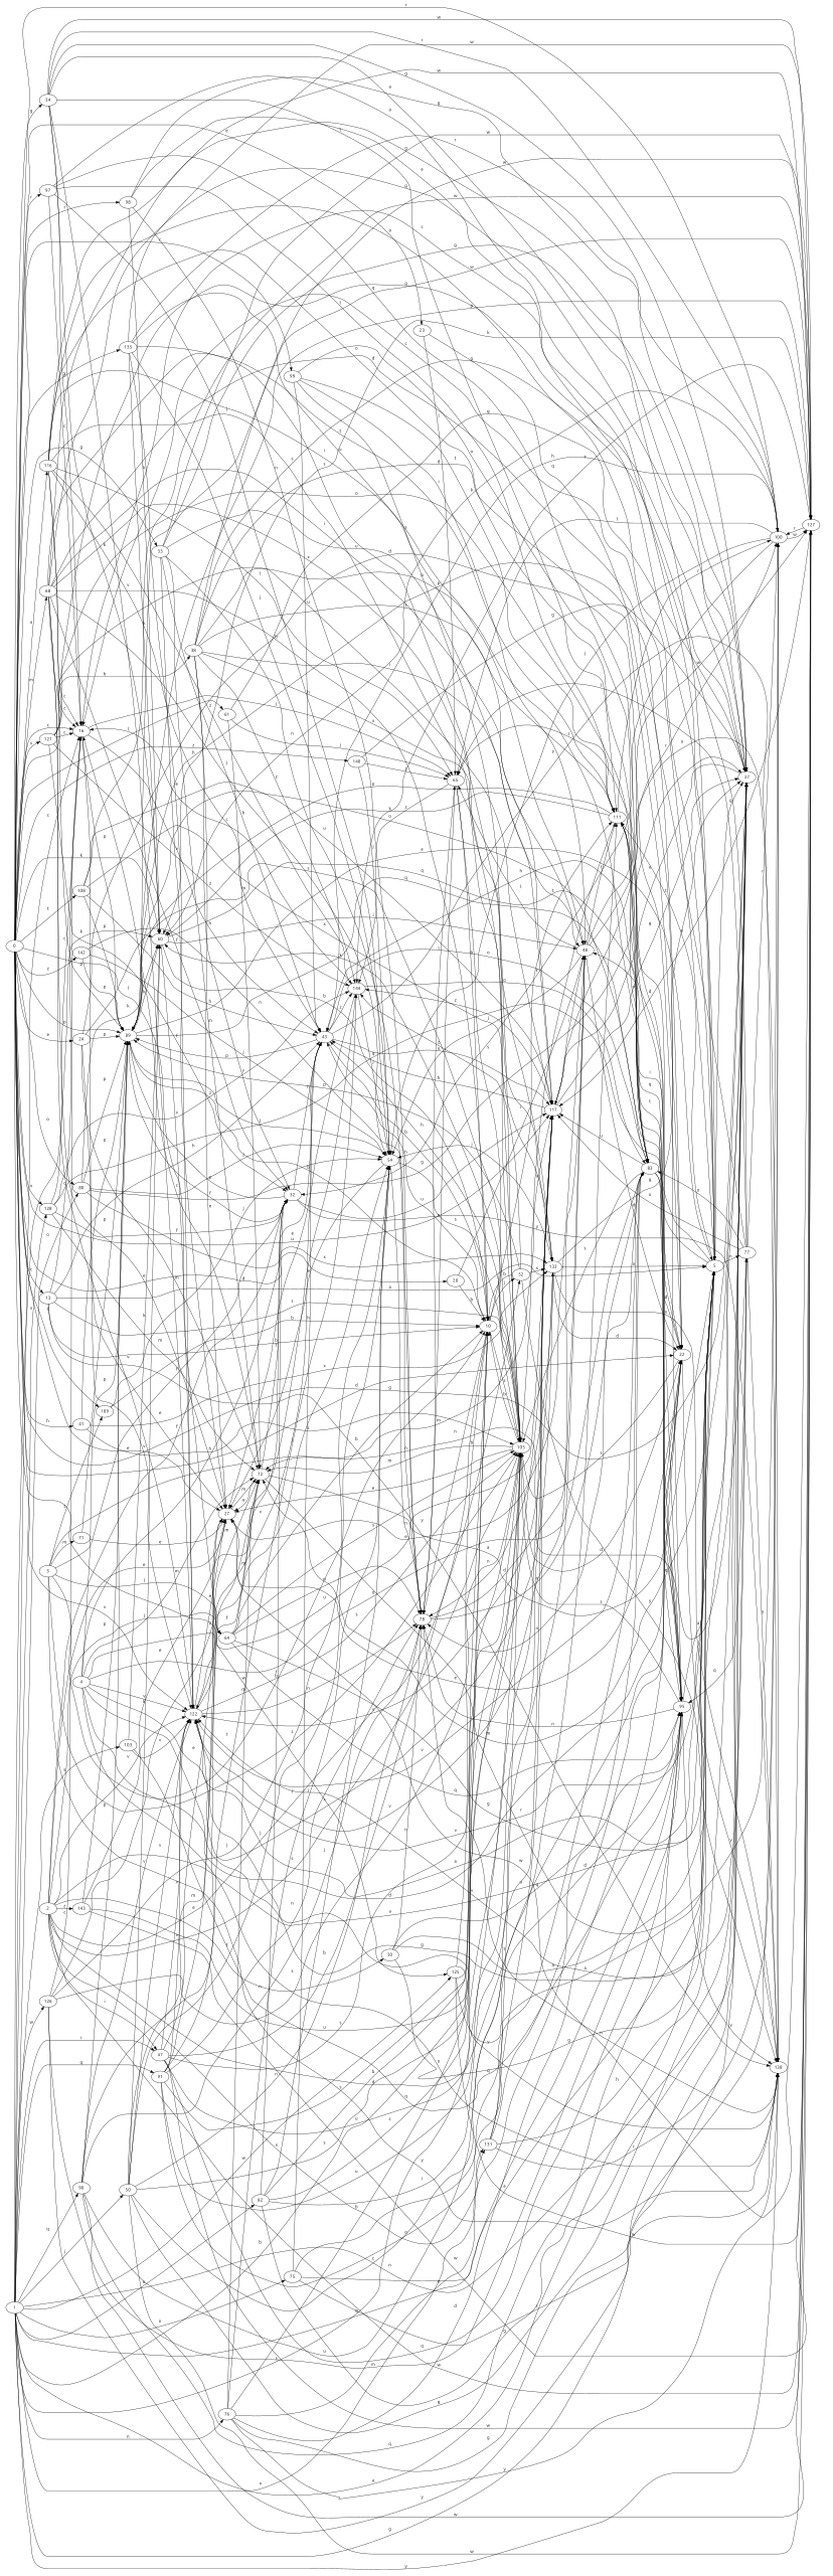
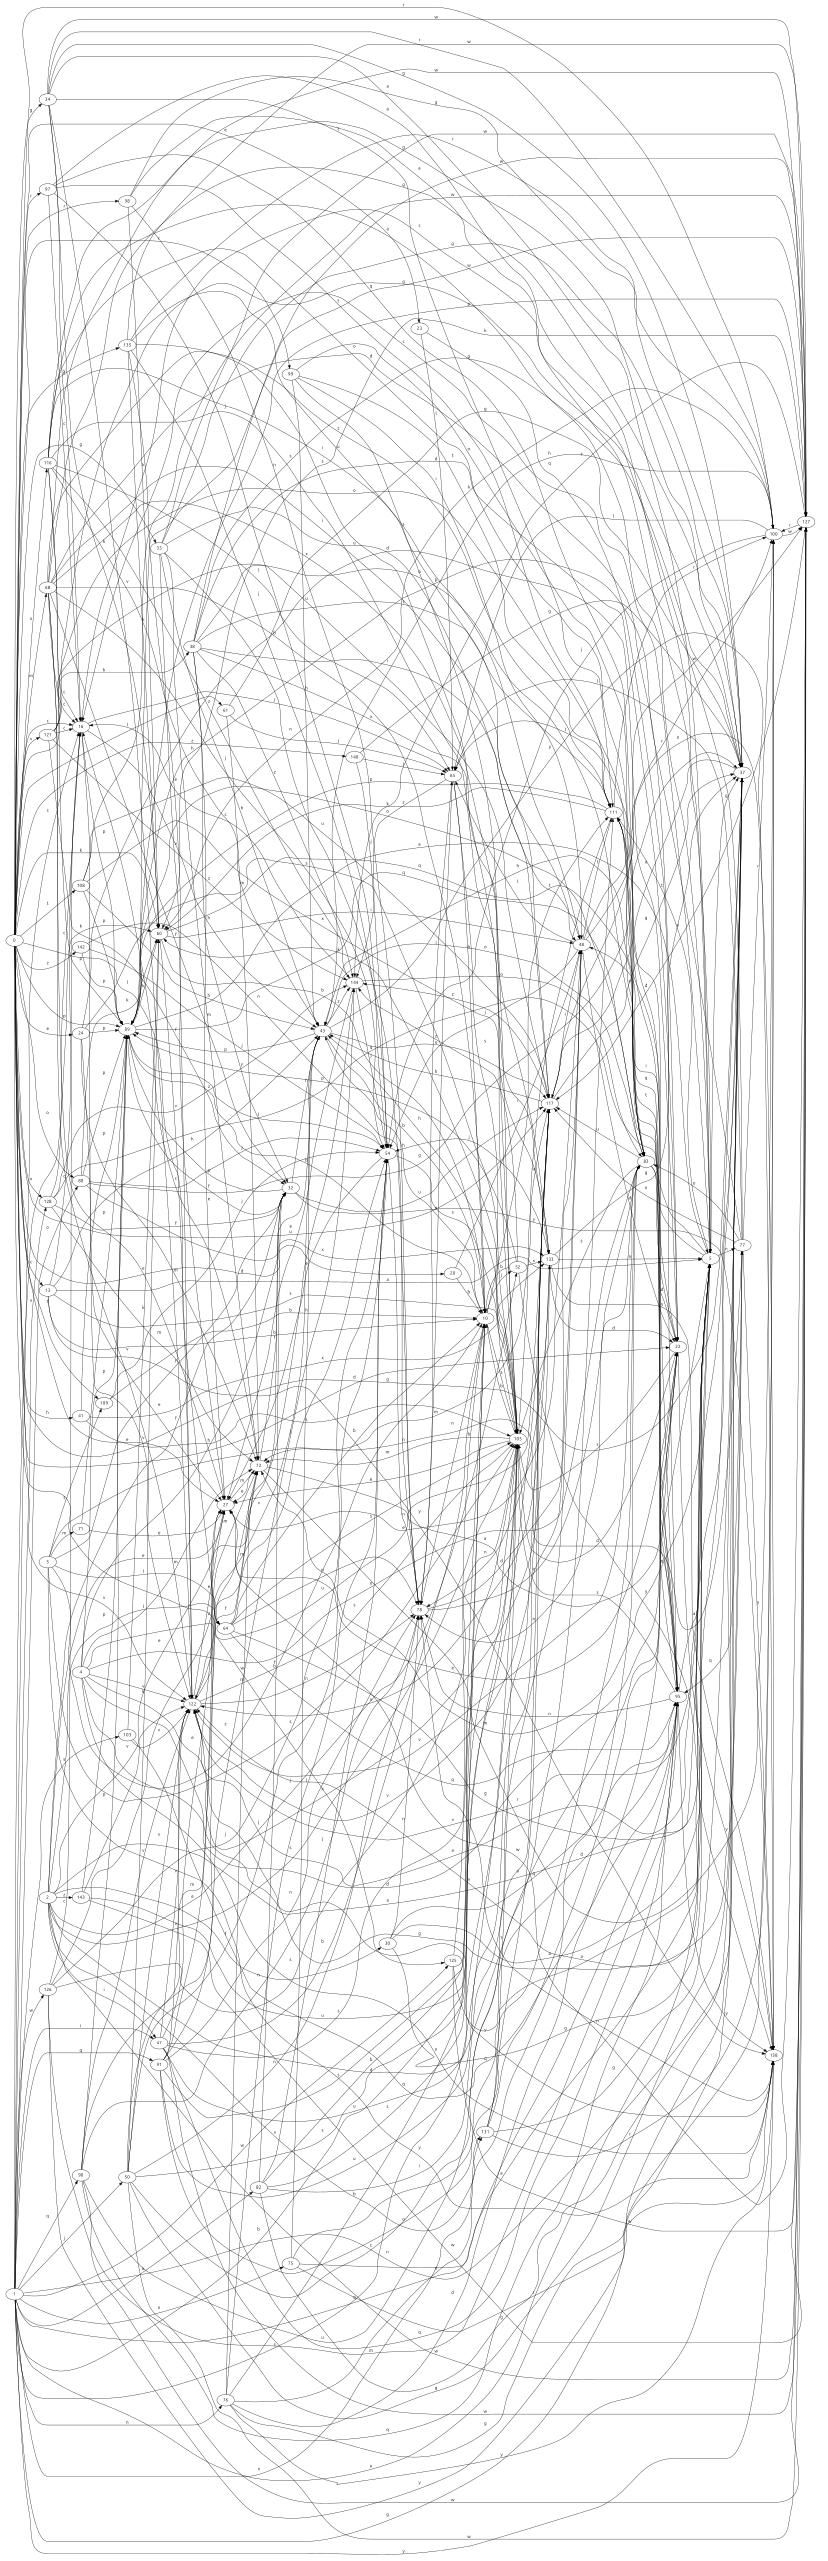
  strict digraph {
    fontname=Ubuntu
    rankdir=LR
    node [fontname=Ubuntu]
    edge [fontname=Ubuntu]
    0
    13
    16
    20
    22
    23
    24
    27
    33
    34
    37
    38
    41
    60
    61
    64
    68
    80
    89
    97
    98
    99
    100
    108
    109
    116
    117
    121
    122
    125
    128
    135
    140
    142
    5
    10
    105
    138
    43
    65
    48
    95
    72
    127
    78
    111
    32
    83
    133
    144
    54
    1
    47
    50
    75
    76
    77
    82
    90
    91
    103
    126
    131
    52
    2
    30
    143
    3
    71
    4
    0 -> 13 [label=c]
    0 -> 16 [label=c]
    0 -> 20 [label=d]
    0 -> 22 [label=d]
    0 -> 23 [label=e]
    0 -> 24 [label=e]
    0 -> 27 [label=e]
    0 -> 33 [label=g]
    0 -> 34 [label=g]
    0 -> 37 [label=g]
    0 -> 38 [label=h]
    0 -> 41 [label=h]
    0 -> 60 [label=k]
    0 -> 61 [label=l]
    0 -> 64 [label=l]
    0 -> 68 [label=m]
    0 -> 80 [label=o]
    0 -> 89 [label=p]
    0 -> 97 [label=r]
    0 -> 98 [label=r]
    0 -> 99 [label=r]
    0 -> 100 [label=r]
    0 -> 108 [label=t]
    0 -> 109 [label=t]
    0 -> 116 [label=u]
    0 -> 117 [label=u]
    0 -> 121 [label=v]
    0 -> 122 [label=v]
    0 -> 125 [label=w]
    0 -> 128 [label=x]
    0 -> 135 [label=y]
    0 -> 140 [label=z]
    0 -> 142 [label=z]
    13 -> 16 [label=c]
    13 -> 5 [label=a]
    13 -> 10 [label=b]
    13 -> 105 [label=s]
    13 -> 138 [label=y]
    13 -> 43 [label=h]
    16 -> 89 [label=p]
    16 -> 122 [label=v]
    16 -> 43 [label=h]
    16 -> 65 [label=l]
    20 -> 10 [label=b]
    20 -> 48 [label=i]
    22 -> 27 [label=e]
    22 -> 105 [label=s]
    22 -> 138 [label=y]
    22 -> 65 [label=l]
    23 -> 65 [label=l]
    23 -> 95 [label=q]
    24 -> 22 [label=d]
    24 -> 27 [label=e]
    24 -> 89 [label=p]
    24 -> 105 [label=s]
    24 -> 72 [label=m]
    27 -> 72 [label=m]
    27 -> 127 [label=w]
    33 -> 37 [label=g]
    33 -> 117 [label=u]
    33 -> 122 [label=v]
    33 -> 43 [label=h]
    33 -> 72 [label=m]
    33 -> 127 [label=w]
    33 -> 78 [label=n]
    34 -> 16 [label=c]
    34 -> 37 [label=g]
    34 -> 60 [label=k]
    34 -> 100 [label=r]
    34 -> 122 [label=v]
    34 -> 5 [label=a]
    34 -> 127 [label=w]
    34 -> 111 [label=t]
    37 -> 117 [label=u]
    38 -> 22 [label=d]
    38 -> 27 [label=e]
    38 -> 37 [label=g]
    38 -> 48 [label=i]
    38 -> 127 [label=w]
    38 -> 111 [label=t]
    38 -> 32 [label=f]
    38 -> 83 [label=o]
    38 -> 133 [label=x]
    38 -> 144 [label=z]
    41 -> 89 [label=p]
    41 -> 105 [label=s]
    41 -> 133 [label=x]
    60 -> 122 [label=v]
    60 -> 10 [label=b]
    60 -> 48 [label=i]
    60 -> 95 [label=q]
    61 -> 37 [label=g]
    61 -> 65 [label=l]
    61 -> 72 [label=m]
    64 -> 37 [label=g]
    64 -> 10 [label=b]
    64 -> 105 [label=s]
    64 -> 95 [label=q]
    64 -> 72 [label=m]
    64 -> 78 [label=n]
    68 -> 16 [label=c]
    68 -> 22 [label=d]
    68 -> 27 [label=e]
    68 -> 37 [label=g]
    68 -> 122 [label=v]
    68 -> 10 [label=b]
    68 -> 48 [label=i]
    68 -> 127 [label=w]
    68 -> 111 [label=t]
    68 -> 32 [label=f]
    68 -> 133 [label=x]
    68 -> 54 [label=j]
    80 -> 37 [label=g]
    80 -> 60 [label=k]
    80 -> 89 [label=p]
    80 -> 133 [label=x]
    80 -> 54 [label=j]
    89 -> 60 [label=k]
    89 -> 5 [label=a]
    89 -> 10 [label=b]
    89 -> 95 [label=q]
    89 -> 127 [label=w]
    89 -> 32 [label=f]
    89 -> 83 [label=o]
    89 -> 54 [label=j]
    97 -> 16 [label=c]
    97 -> 5 [label=a]
    97 -> 95 [label=q]
    97 -> 111 [label=t]
    97 -> 54 [label=j]
    98 -> 37 [label=g]
    98 -> 60 [label=k]
    98 -> 5 [label=a]
    98 -> 78 [label=n]
    99 -> 105 [label=s]
    99 -> 43 [label=h]
    99 -> 48 [label=i]
    99 -> 111 [label=t]
    99 -> 83 [label=o]
    100 -> 60 [label=k]
    100 -> 43 [label=h]
    100 -> 65 [label=l]
    100 -> 127 [label=w]
-   100 -> 32 [label=f]
    100 -> 54 [label=j]
    108 -> 89 [label=p]
    108 -> 117 [label=u]
    108 -> 43 [label=h]
    108 -> 127 [label=w]
    108 -> 133 [label=x]
    109 -> 10 [label=b]
    109 -> 54 [label=j]
    116 -> 16 [label=c]
    116 -> 37 [label=g]
    116 -> 89 [label=p]
    116 -> 5 [label=a]
    116 -> 105 [label=s]
    116 -> 43 [label=h]
    116 -> 65 [label=l]
    116 -> 48 [label=i]
    116 -> 83 [label=o]
    116 -> 144 [label=z]
    117 -> 37 [label=g]
    117 -> 100 [label=r]
    117 -> 43 [label=h]
    117 -> 48 [label=i]
    117 -> 144 [label=z]
    121 -> 16 [label=c]
    121 -> 37 [label=g]
    121 -> 117 [label=u]
    121 -> 32 [label=f]
    121 -> 83 [label=o]
    121 -> 144 [label=z]
    122 -> 27 [label=e]
    122 -> 5 [label=a]
    122 -> 105 [label=s]
    122 -> 72 [label=m]
    122 -> 78 [label=n]
    122 -> 54 [label=j]
    125 -> 5 [label=a]
    125 -> 10 [label=b]
    125 -> 127 [label=w]
    128 -> 16 [label=c]
    128 -> 95 [label=q]
    128 -> 72 [label=m]
    128 -> 32 [label=f]
    128 -> 144 [label=z]
    135 -> 27 [label=e]
    135 -> 60 [label=k]
    135 -> 100 [label=r]
    135 -> 117 [label=u]
    135 -> 105 [label=s]
    135 -> 127 [label=w]
    135 -> 54 [label=j]
    140 -> 37 [label=g]
    140 -> 65 [label=l]
    140 -> 54 [label=j]
    142 -> 89 [label=p]
    142 -> 78 [label=n]
    142 -> 54 [label=j]
    5 -> 16 [label=c]
    5 -> 37 [label=g]
    5 -> 122 [label=v]
    5 -> 43 [label=h]
    5 -> 48 [label=i]
    5 -> 72 [label=m]
    5 -> 111 [label=t]
    5 -> 77 [label=n]
    10 -> 105 [label=s]
    10 -> 43 [label=h]
    10 -> 78 [label=n]
    10 -> 111 [label=t]
    10 -> 52 [label=j]
    105 -> 22 [label=d]
    105 -> 27 [label=e]
    105 -> 60 [label=k]
    105 -> 117 [label=u]
    105 -> 10 [label=b]
    105 -> 43 [label=h]
    105 -> 72 [label=m]
    138 -> 122 [label=v]
    138 -> 78 [label=n]
    43 -> 89 [label=p]
    43 -> 117 [label=u]
    43 -> 122 [label=v]
    43 -> 10 [label=b]
    43 -> 138 [label=y]
    43 -> 83 [label=o]
    43 -> 144 [label=z]
    65 -> 10 [label=b]
    65 -> 105 [label=s]
    65 -> 78 [label=n]
    65 -> 144 [label=z]
    48 -> 22 [label=d]
    48 -> 27 [label=e]
    48 -> 122 [label=v]
    48 -> 138 [label=y]
    48 -> 65 [label=l]
    48 -> 127 [label=w]
    48 -> 111 [label=t]
    48 -> 54 [label=j]
    95 -> 5 [label=a]
    95 -> 105 [label=s]
    95 -> 138 [label=y]
    95 -> 78 [label=n]
    95 -> 111 [label=t]
    72 -> 16 [label=c]
    72 -> 27 [label=e]
    72 -> 100 [label=r]
    72 -> 5 [label=a]
    72 -> 32 [label=f]
    127 -> 60 [label=k]
    127 -> 89 [label=p]
    127 -> 100 [label=r]
    127 -> 117 [label=u]
    127 -> 144 [label=z]
    78 -> 65 [label=l]
    78 -> 48 [label=d]
    78 -> 83 [label=o]
    111 -> 22 [label=d]
    111 -> 60 [label=k]
    111 -> 89 [label=p]
    111 -> 100 [label=r]
    111 -> 95 [label=q]
    111 -> 72 [label=m]
    111 -> 83 [label=o]
    32 -> 89 [label=p]
    32 -> 117 [label=u]
    32 -> 138 [label=y]
    32 -> 43 [label=h]
    83 -> 22 [label=d]
    83 -> 117 [label=u]
    83 -> 122 [label=v]
    83 -> 105 [label=s]
    83 -> 95 [label=q]
    83 -> 78 [label=n]
    133 -> 22 [label=d]
    133 -> 37 [label=g]
    133 -> 122 [label=v]
    133 -> 5 [label=a]
    133 -> 138 [label=y]
    133 -> 78 [label=n]
    133 -> 54 [label=j]
    144 -> 16 [label=c]
    144 -> 27 [label=e]
    144 -> 83 [label=o]
    144 -> 54 [label=j]
    54 -> 27 [label=e]
    54 -> 105 [label=s]
    54 -> 78 [label=n]
    1 -> 16 [label=c]
    1 -> 37 [label=g]
    1 -> 60 [label=k]
    1 -> 80 [label=o]
    1 -> 125 [label=w]
    1 -> 128 [label=x]
    1 -> 5 [label=a]
    1 -> 10 [label=b]
    1 -> 105 [label=s]
    1 -> 138 [label=y]
    1 -> 95 [label=q]
    1 -> 47 [label=i]
    1 -> 50 [label=j]
    1 -> 75 [label=n]
    1 -> 76 [label=n]
    1 -> 77 [label=n]
    1 -> 82 [label=o]
    1 -> 90 [label=q]
    1 -> 91 [label=q]
    1 -> 103 [label=s]
    1 -> 126 [label=w]
    1 -> 131 [label=x]
    47 -> 27 [label=e]
    47 -> 117 [label=u]
    47 -> 122 [label=v]
    47 -> 10 [label=b]
    47 -> 105 [label=s]
    47 -> 95 [label=q]
    47 -> 127 [label=w]
    50 -> 37 [label=g]
    50 -> 60 [label=k]
    50 -> 122 [label=v]
    50 -> 105 [label=s]
    50 -> 72 [label=m]
    50 -> 127 [label=w]
    50 -> 78 [label=n]
    50 -> 111 [label=t]
    50 -> 54 [label=j]
    75 -> 100 [label=r]
    75 -> 5 [label=a]
    75 -> 43 [label=h]
    75 -> 95 [label=q]
    76 -> 22 [label=d]
    76 -> 37 [label=g]
    76 -> 10 [label=b]
    76 -> 138 [label=y]
    76 -> 72 [label=m]
    76 -> 83 [label=o]
    76 -> 54 [label=j]
    77 -> 16 [label=c]
    77 -> 89 [label=p]
    77 -> 100 [label=r]
    77 -> 117 [label=u]
    77 -> 122 [label=v]
    77 -> 138 [label=y]
    77 -> 65 [label=l]
    77 -> 95 [label=q]
    77 -> 83 [label=o]
    82 -> 37 [label=g]
    82 -> 10 [label=b]
    82 -> 105 [label=s]
    82 -> 48 [label=i]
    82 -> 32 [label=f]
    82 -> 54 [label=j]
    90 -> 89 [label=p]
    90 -> 117 [label=u]
    90 -> 122 [label=v]
    90 -> 95 [label=q]
    90 -> 127 [label=w]
    90 -> 78 [label=n]
    90 -> 144 [label=z]
    91 -> 27 [label=e]
    91 -> 117 [label=u]
    91 -> 122 [label=v]
    91 -> 105 [label=s]
    91 -> 78 [label=n]
    91 -> 32 [label=f]
    91 -> 83 [label=o]
    103 -> 60 [label=k]
    103 -> 122 [label=v]
    103 -> 95 [label=q]
    126 -> 16 [label=c]
    126 -> 105 [label=s]
    126 -> 138 [label=y]
    126 -> 95 [label=m]
    126 -> 144 [label=z]
    126 -> 54 [label=j]
    131 -> 22 [label=d]
-   131 -> 37 [label=h]
+   131 -> 37 [label=g]
    131 -> 100 [label=r]
    131 -> 117 [label=u]
    131 -> 105 [label=s]
    52 -> 89 [label=p]
    52 -> 10 [label=b]
    52 -> 138 [label=y]
    52 -> 133 [label=x]
    52 -> 144 [label=z]
    2 -> 22 [label=d]
    2 -> 27 [label=e]
    2 -> 64 [label=l]
    2 -> 122 [label=v]
    2 -> 5 [label=a]
    2 -> 105 [label=s]
    2 -> 127 [label=w]
    2 -> 32 [label=f]
    2 -> 47 [label=i]
    2 -> 131 [label=x]
    2 -> 52 [label=j]
    2 -> 30 [label=f]
    2 -> 143 [label=z]
    30 -> 37 [label=g]
    30 -> 5 [label=a]
    30 -> 95 [label=q]
    30 -> 78 [label=n]
    143 -> 27 [label=e]
    143 -> 89 [label=p]
    143 -> 117 [label=u]
    143 -> 127 [label=w]
    3 -> 64 [label=l]
    3 -> 109 [label=t]
    3 -> 10 [label=b]
    3 -> 105 [label=s]
    3 -> 138 [label=y]
    3 -> 32 [label=f]
    3 -> 77 [label=n]
    3 -> 71 [label=m]
    71 -> 27 [label=e]
    71 -> 89 [label=p]
    4 -> 22 [label=d]
    4 -> 37 [label=g]
    4 -> 89 [label=p]
    4 -> 117 [label=u]
    4 -> 122 [label=v]
    4 -> 138 [label=y]
    4 -> 43 [label=h]
    4 -> 72 [label=m]
    4 -> 83 [label=o]
    4 -> 133 [label=x]
  }
